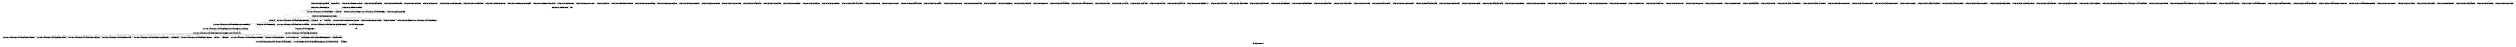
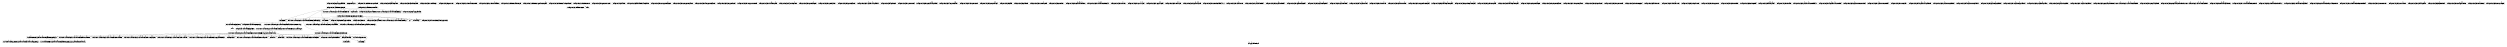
  digraph {
    label="Call graph: fix_lineforce.ll"
    node [shape=record]
    n1 [label="{_ZN9LAMMPS_NS12FixLineForceC2EPNS_6LAMMPSEiPPc}"]
    n2 [label="{_ZN9LAMMPS_NS3FixC2EPNS_6LAMMPSEiPPc}"]
    n3 [label="{_ZNSaIcEC1Ev}"]
    n4 [label="{_ZNSt7__cxx1112basic_stringIcSt11char_traitsIcESaIcEEC2IS3_EEPKcRKS3_}"]
    n5 [label="{_ZN9LAMMPS_NS3FixD2Ev}"]
    n6 [label="{_ZNSaIcED1Ev}"]
    n7 [label="{_ZN9LAMMPS_NS5Error3allERKNSt7__cxx1112basic_stringIcSt11char_traitsIcESaIcEEEiS8_}"]
    n8 [label="{sqrt}"]
    n9 [label="{llvm.fmuladd.f64}"]
    n10 [label="{_ZN9LAMMPS_NS5utils7numericEPKciS2_bPNS_6LAMMPSE}"]
    n11 [label="{_ZNSt7__cxx1112basic_stringIcSt11char_traitsIcESaIcEE13_M_local_dataEv}"]
    n12 [label="{_ZNSt7__cxx1112basic_stringIcSt11char_traitsIcESaIcEE12_Alloc_hiderC1EPcRKS3_}"]
    n13 [label="{_ZNSt11char_traitsIcE6lengthEPKc}"]
    n14 [label="{_ZNSt7__cxx1112basic_stringIcSt11char_traitsIcESaIcEE12_M_constructIPKcEEvT_S8_}"]
    n15 [label="{_ZNSt7__cxx1112basic_stringIcSt11char_traitsIcESaIcEE12_Alloc_hiderD2Ev}"]
    n16 [label="{_ZNSt7__cxx1112basic_stringIcSt11char_traitsIcESaIcEED1Ev}"]
    n17 [label="{_ZN9__gnu_cxx11char_traitsIcE6lengthEPKc}"]
    n18 [label="{strlen}"]
    n19 [label="{_ZNSt7__cxx1112basic_stringIcSt11char_traitsIcESaIcEE16_M_construct_auxIPKcEEvT_S8_St12__false_type}"]
    n20 [label="{_ZNSaIcED2Ev}"]
    n21 [label="{_ZNSt7__cxx1112basic_stringIcSt11char_traitsIcESaIcEE12_M_constructIPKcEEvT_S8_St20forward_iterator_tag}"]
    n22 [label="{__gxx_personality_v0}"]
    n23 [label="{_ZN9LAMMPS_NS12FixLineForce7setmaskEv}"]
    n24 [label="{_ZN9LAMMPS_NS12FixLineForce5setupEi}"]
    n25 [label="{__dynamic_cast}"]
    n26 [label="{_ZN9LAMMPS_NS5utils8strmatchERKNSt7__cxx1112basic_stringIcSt11char_traitsIcESaIcEEES8_}"]
    n27 [label="{_ZN9LAMMPS_NS5Respa13copy_flevel_fEi}"]
    n28 [label="{_ZN9LAMMPS_NS5Respa13copy_f_flevelEi}"]
    n29 [label="{_ZN9LAMMPS_NS3Fix15final_integrateEv}"]
    n30 [label="{_ZN9LAMMPS_NS3Fix15fused_integrateEi}"]
    n31 [label="{_ZN9LAMMPS_NS3Fix11end_of_stepEv}"]
    n32 [label="{_ZN9LAMMPS_NS3Fix8post_runEv}"]
    n33 [label="{_ZN9LAMMPS_NS3Fix13write_restartEP8_IO_FILE}"]
    n34 [label="{_ZN9LAMMPS_NS3Fix18write_restart_fileEPKc}"]
    n35 [label="{_ZN9LAMMPS_NS12FixLineForce9min_setupEi}"]
    n36 [label="{_ZN9LAMMPS_NS12FixLineForce10post_forceEi}"]
    n37 [label="{_ZN9LAMMPS_NS12FixLineForce16post_force_respaEiii}"]
    n38 [label="{_ZN9LAMMPS_NS12FixLineForce14min_post_forceEi}"]
    n39 [label="{_ZN9LAMMPS_NS12FixLineForceD2Ev}"]
    n40 [label="{_ZN9LAMMPS_NS12FixLineForceD0Ev}"]
    n41 [label="{_ZdlPv}"]
    n42 [label="{_ZN9LAMMPS_NS3Fix16post_constructorEv}"]
    n43 [label="{_ZN9LAMMPS_NS3Fix4initEv}"]
    n44 [label="{_ZN9LAMMPS_NS3Fix9init_listEiPNS_9NeighListE}"]
    n45 [label="{_ZN9LAMMPS_NS3Fix18setup_pre_exchangeEv}"]
    n46 [label="{_ZN9LAMMPS_NS3Fix18setup_pre_neighborEv}"]
    n47 [label="{_ZN9LAMMPS_NS3Fix19setup_post_neighborEv}"]
    n48 [label="{_ZN9LAMMPS_NS3Fix15setup_pre_forceEi}"]
    n49 [label="{_ZN9LAMMPS_NS3Fix17setup_pre_reverseEii}"]
    n50 [label="{_ZN9LAMMPS_NS3Fix17initial_integrateEi}"]
    n51 [label="{_ZN9LAMMPS_NS3Fix14post_integrateEv}"]
    n52 [label="{_ZN9LAMMPS_NS3Fix12pre_exchangeEv}"]
    n53 [label="{_ZN9LAMMPS_NS3Fix12pre_neighborEv}"]
    n54 [label="{_ZN9LAMMPS_NS3Fix13post_neighborEv}"]
    n55 [label="{_ZN9LAMMPS_NS3Fix17pack_forward_gridEiPviPi}"]
    n56 [label="{_ZN9LAMMPS_NS3Fix9pre_forceEi}"]
    n57 [label="{_ZN9LAMMPS_NS3Fix11pre_reverseEii}"]
    n58 [label="{_ZN9LAMMPS_NS3Fix21get_griddata_by_indexEi}"]
    n59 [label="{_ZN9LAMMPS_NS3Fix14compute_scalarEv}"]
    n60 [label="{_ZN9LAMMPS_NS3Fix14compute_vectorEi}"]
    n61 [label="{_ZN9LAMMPS_NS3Fix13compute_arrayEii}"]
    n62 [label="{_ZN9LAMMPS_NS3Fix3dofEi}"]
    n63 [label="{_ZN9LAMMPS_NS3Fix6deformEi}"]
    n64 [label="{_ZN9LAMMPS_NS3Fix12reset_targetEd}"]
    n65 [label="{_ZN9LAMMPS_NS3Fix8reset_dtEv}"]
    n66 [label="{_ZN9LAMMPS_NS3Fix16read_data_headerEPc}"]
    n67 [label="{_ZN9LAMMPS_NS3Fix17read_data_sectionEPciS1_i}"]
    n68 [label="{_ZN9LAMMPS_NS3Fix7restartEPc}"]
    n69 [label="{_ZN9LAMMPS_NS3Fix11grow_arraysEi}"]
    n70 [label="{_ZN9LAMMPS_NS3Fix11copy_arraysEiii}"]
    n71 [label="{_ZN9LAMMPS_NS3Fix10set_arraysEi}"]
    n72 [label="{_ZN9LAMMPS_NS3Fix13update_arraysEii}"]
    n73 [label="{_ZN9LAMMPS_NS3Fix12set_moleculeEiiiPdS1_S1_}"]
    n74 [label="{_ZN9LAMMPS_NS3Fix11clear_bonusEv}"]
    n75 [label="{_ZN9LAMMPS_NS3Fix11pack_borderEiPiPd}"]
    n76 [label="{_ZN9LAMMPS_NS3Fix13unpack_borderEiiPd}"]
    n77 [label="{_ZN9LAMMPS_NS3Fix13pack_exchangeEiPd}"]
    n78 [label="{_ZN9LAMMPS_NS3Fix15unpack_exchangeEiPd}"]
    n79 [label="{_ZN9LAMMPS_NS3Fix12pack_restartEiPd}"]
    n80 [label="{_ZN9LAMMPS_NS3Fix14unpack_restartEii}"]
    n81 [label="{_ZN9LAMMPS_NS3Fix12size_restartEi}"]
    n82 [label="{_ZN9LAMMPS_NS3Fix15maxsize_restartEv}"]
    n83 [label="{_ZN9LAMMPS_NS3Fix21setup_pre_force_respaEii}"]
    n84 [label="{_ZN9LAMMPS_NS3Fix23initial_integrate_respaEiii}"]
    n85 [label="{_ZN9LAMMPS_NS3Fix20post_integrate_respaEii}"]
    n86 [label="{_ZN9LAMMPS_NS3Fix15pre_force_respaEiii}"]
    n87 [label="{_ZN9LAMMPS_NS3Fix21final_integrate_respaEii}"]
    n88 [label="{_ZN9LAMMPS_NS3Fix16min_pre_exchangeEv}"]
    n89 [label="{_ZN9LAMMPS_NS3Fix16min_pre_neighborEv}"]
    n90 [label="{_ZN9LAMMPS_NS3Fix17min_post_neighborEv}"]
    n91 [label="{_ZN9LAMMPS_NS3Fix13min_pre_forceEi}"]
    n92 [label="{_ZN9LAMMPS_NS3Fix15min_pre_reverseEii}"]
    n93 [label="{_ZN9LAMMPS_NS3Fix10min_energyEPd}"]
    n94 [label="{_ZN9LAMMPS_NS3Fix9min_storeEv}"]
    n95 [label="{_ZN9LAMMPS_NS3Fix14min_clearstoreEv}"]
    n96 [label="{_ZN9LAMMPS_NS3Fix13min_pushstoreEv}"]
    n97 [label="{_ZN9LAMMPS_NS3Fix12min_popstoreEv}"]
    n98 [label="{_ZN9LAMMPS_NS3Fix13min_reset_refEv}"]
    n99 [label="{_ZN9LAMMPS_NS3Fix8min_stepEdPd}"]
    n100 [label="{_ZN9LAMMPS_NS3Fix9max_alphaEPd}"]
    n101 [label="{_ZN9LAMMPS_NS3Fix7min_dofEv}"]
    n102 [label="{_ZN9LAMMPS_NS3Fix17pack_forward_commEiPiPdiS1_}"]
    n103 [label="{_ZN9LAMMPS_NS3Fix19unpack_forward_commEiiPd}"]
    n104 [label="{_ZN9LAMMPS_NS3Fix22pack_reverse_comm_sizeEii}"]
    n105 [label="{_ZN9LAMMPS_NS3Fix17pack_reverse_commEiiPd}"]
-   n106 [label="{_ZN9LAMMPS_NS3Fix19unpack_reverse_commEiPiPd}"]
    n107 [label="{_ZN9LAMMPS_NS3Fix10reset_gridEv}"]
    n108 [label="{_ZN9LAMMPS_NS3Fix19unpack_forward_gridEiPviPi}"]
    n109 [label="{_ZN9LAMMPS_NS3Fix17pack_reverse_gridEiPviPi}"]
    n110 [label="{_ZN9LAMMPS_NS3Fix19unpack_reverse_gridEiPviPi}"]
    n111 [label="{_ZN9LAMMPS_NS3Fix15pack_remap_gridEiPviPi}"]
    n112 [label="{_ZN9LAMMPS_NS3Fix17unpack_remap_gridEiPviPi}"]
    n113 [label="{_ZN9LAMMPS_NS3Fix16unpack_read_gridEiPc}"]
    n114 [label="{_ZN9LAMMPS_NS3Fix15pack_write_gridEiPv}"]
    n115 [label="{_ZN9LAMMPS_NS3Fix17unpack_write_gridEiPvPi}"]
    n116 [label="{_ZN9LAMMPS_NS3Fix16get_grid_by_nameERKNSt7__cxx1112basic_stringIcSt11char_traitsIcESaIcEEERi}"]
    n117 [label="{_ZN9LAMMPS_NS3Fix17get_grid_by_indexEi}"]
    n118 [label="{_ZN9LAMMPS_NS3Fix20get_griddata_by_nameEiRKNSt7__cxx1112basic_stringIcSt11char_traitsIcESaIcEEERi}"]
    n119 [label="{_ZN9LAMMPS_NS3Fix20read_data_skip_linesEPc}"]
    n120 [label="{_ZN9LAMMPS_NS3Fix17write_data_headerEP8_IO_FILEi}"]
    n121 [label="{_ZN9LAMMPS_NS3Fix23write_data_section_sizeEiRiS1_}"]
    n122 [label="{_ZN9LAMMPS_NS3Fix23write_data_section_packEiPPd}"]
    n123 [label="{_ZN9LAMMPS_NS3Fix26write_data_section_keywordEiP8_IO_FILE}"]
    n124 [label="{_ZN9LAMMPS_NS3Fix18write_data_sectionEiP8_IO_FILEiPPdi}"]
    n125 [label="{_ZN9LAMMPS_NS3Fix13zero_momentumEv}"]
    n126 [label="{_ZN9LAMMPS_NS3Fix13zero_rotationEv}"]
    n127 [label="{_ZN9LAMMPS_NS3Fix15rebuild_specialEv}"]
    n128 [label="{_ZN9LAMMPS_NS3Fix5imageERPiRPPd}"]
    n129 [label="{_ZN9LAMMPS_NS3Fix12modify_paramEiPPc}"]
    n130 [label="{_ZN9LAMMPS_NS3Fix7extractEPKcRi}"]
    n131 [label="{_ZN9LAMMPS_NS3Fix12memory_usageEv}"]
    n132 [label="{_ZN9__gnu_cxx17__is_null_pointerIKcEEbPT_}"]
    n133 [label="{_ZSt19__throw_logic_errorPKc}"]
    n134 [label="{_ZSt8distanceIPKcENSt15iterator_traitsIT_E15difference_typeES3_S3_}"]
    n135 [label="{_ZNSt7__cxx1112basic_stringIcSt11char_traitsIcESaIcEE9_M_createERmm}"]
    n136 [label="{_ZNSt7__cxx1112basic_stringIcSt11char_traitsIcESaIcEE7_M_dataEPc}"]
    n137 [label="{_ZNSt7__cxx1112basic_stringIcSt11char_traitsIcESaIcEE11_M_capacityEm}"]
    n138 [label="{_ZNKSt7__cxx1112basic_stringIcSt11char_traitsIcESaIcEE7_M_dataEv}"]
    n139 [label="{_ZNSt7__cxx1112basic_stringIcSt11char_traitsIcESaIcEE13_S_copy_charsEPcPKcS7_}"]
    n140 [label="{__cxa_begin_catch}"]
    n141 [label="{_ZNSt7__cxx1112basic_stringIcSt11char_traitsIcESaIcEE10_M_disposeEv}"]
    n142 [label="{__cxa_rethrow}"]
    n143 [label="{__cxa_end_catch}"]
    n144 [label="{_ZNSt7__cxx1112basic_stringIcSt11char_traitsIcESaIcEE13_M_set_lengthEm}"]
    n145 [label="{__clang_call_terminate}"]
    n146 [label="{_ZN9__gnu_cxx11char_traitsIcE2eqERKcS3_}"]
    n147 [label="{_ZSt19__iterator_categoryIPKcENSt15iterator_traitsIT_E17iterator_categoryERKS3_}"]
    n148 [label="{_ZSt10__distanceIPKcENSt15iterator_traitsIT_E15difference_typeES3_S3_St26random_access_iterator_tag}"]
+   n149 [label="{_ZSt9terminatev}"]
    n1 -> n2
    n1 -> n3
    n1 -> n4
    n1 -> n5
    n1 -> n6
    n1 -> n7
    n1 -> n8
    n1 -> n9
    n1 -> n10
    n4 -> n11
    n4 -> n12
    n4 -> n13
    n4 -> n14
    n4 -> n15
    n13 -> n17
    n13 -> n18
    n14 -> n19
    n15 -> n20
    n16 -> n1
    n19 -> n21
    n21 -> n132
    n21 -> n133
    n21 -> n134
    n21 -> n135
    n21 -> n136
    n21 -> n137
    n21 -> n138
    n21 -> n139
    n21 -> n140
    n21 -> n141
    n21 -> n142
    n21 -> n143
    n21 -> n144
    n21 -> n145
    n24 -> n3
    n24 -> n4
    n24 -> n6
    n24 -> n16
    n24 -> n25
    n24 -> n26
    n24 -> n27
    n28 -> n24
    n36 -> n23
    n40 -> n39
    n40 -> n41
    n134 -> n147
    n134 -> n148
    n145 -> n20
+   n145 -> n149
    n146 -> n17
  }
